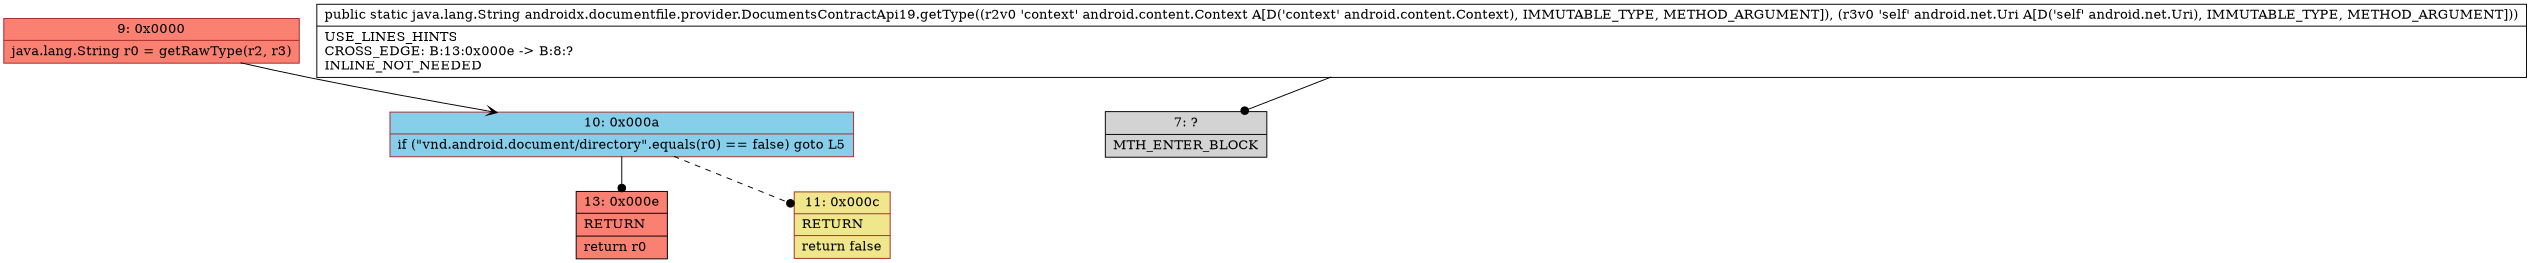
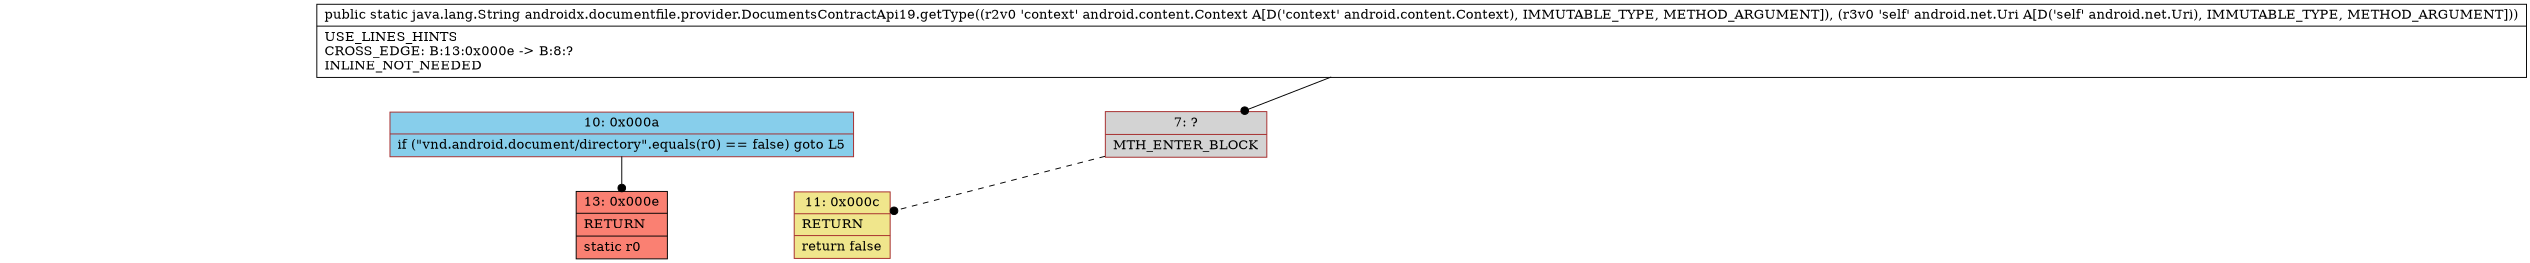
  digraph {
    node [color=black fillcolor=salmon shape=record style=filled]
    edge [arrowhead=dot]
-   n1 [fillcolor=lightgrey label="{7\:\ ?|MTH_ENTER_BLOCK\l}"]
-   n2 [color=brown label="{9\:\ 0x0000|java.lang.String r0 = getRawType(r2, r3)\l}"]
+   n1 [color=brown fillcolor=lightgrey label="{7\:\ ?|MTH_ENTER_BLOCK\l}"]
    n3 [color=brown fillcolor=skyblue label="{10\:\ 0x000a|if (\"vnd.android.document\/directory\".equals(r0) == false) goto L5\l}"]
    n4 [color=brown fillcolor=khaki label="{11\:\ 0x000c|RETURN\l|return false\l}"]
-   n5 [label="{13\:\ 0x000e|RETURN\l|return r0\l}"]
+   n5 [label="{13\:\ 0x000e|RETURN\l|static r0\l}"]
    n6 [fillcolor=white label="{public static java.lang.String androidx.documentfile.provider.DocumentsContractApi19.getType((r2v0 'context' android.content.Context A[D('context' android.content.Context), IMMUTABLE_TYPE, METHOD_ARGUMENT]), (r3v0 'self' android.net.Uri A[D('self' android.net.Uri), IMMUTABLE_TYPE, METHOD_ARGUMENT]))  | USE_LINES_HINTS\lCROSS_EDGE: B:13:0x000e \-\> B:8:?\lINLINE_NOT_NEEDED\l}"]
-   n2 -> n3 [arrowhead=vee]
-   n3 -> n4 [style=dashed]
+   n1 -> n4 [style=dashed]
    n3 -> n5
    n6 -> n1
  }
